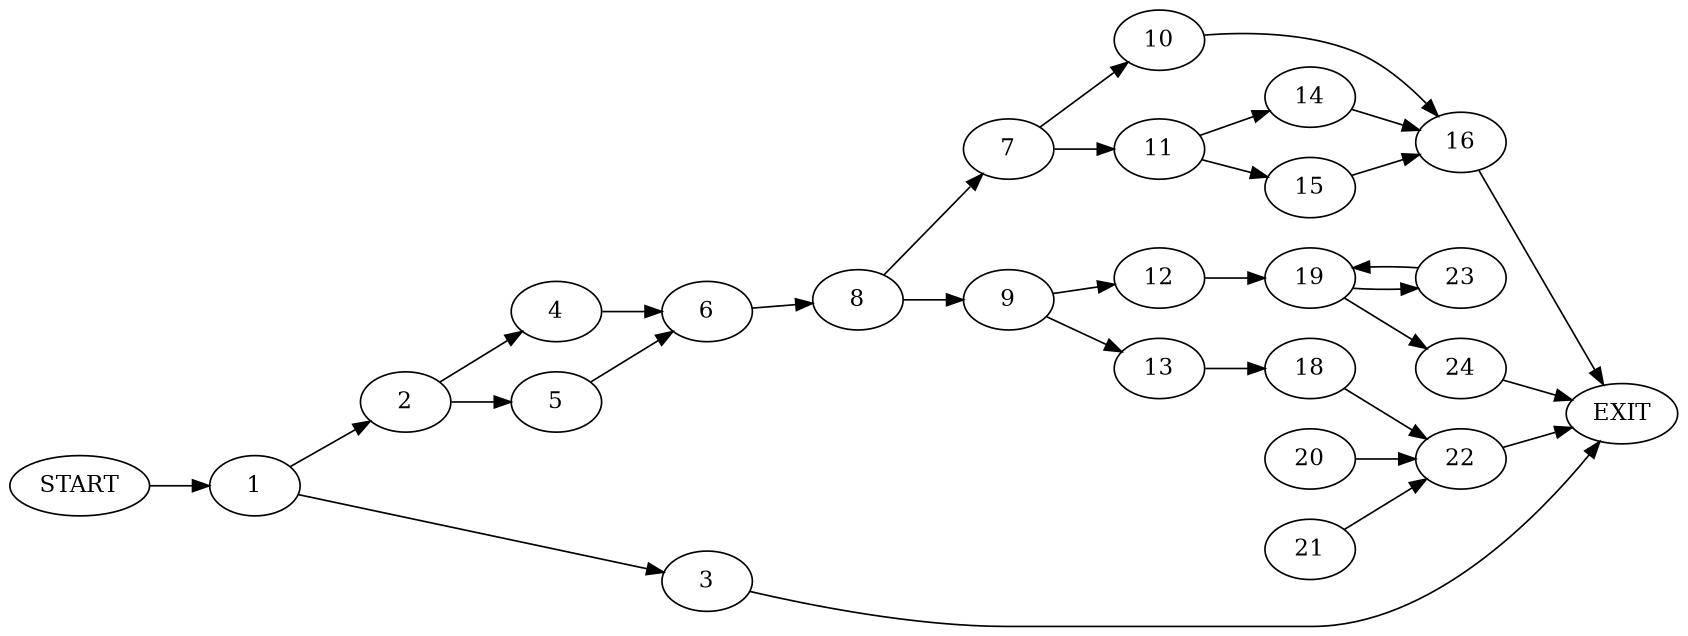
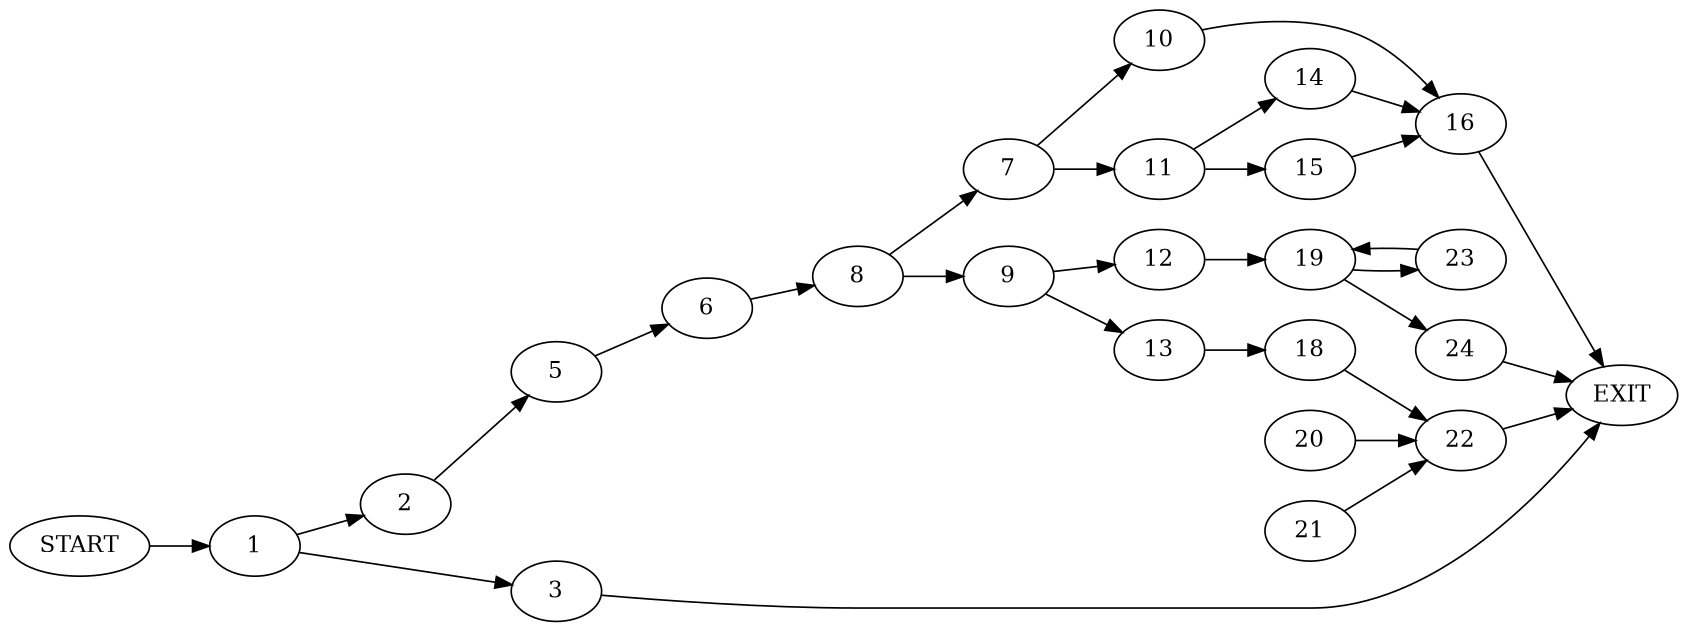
  digraph {
    rankdir=LR
    n1 [label=START]
    1
    2
    3
    n5 [label=EXIT]
-   4
    5
    6
    8
    7
    10
    11
    9
    16
    14
    15
    12
    13
    19
    18
    23
    24
    22
    20
    21
    n1 -> 1
    1 -> 2
    1 -> 3
-   2 -> 4
    2 -> 5
    3 -> n5
-   4 -> 6
    5 -> 6
    6 -> 8
    8 -> 7
    8 -> 9
    7 -> 10
    7 -> 11
    10 -> 16
    11 -> 14
    11 -> 15
    9 -> 12
    9 -> 13
    16 -> n5
    14 -> 16
    15 -> 16
    12 -> 19
    13 -> 18
    19 -> 23
    19 -> 24
    18 -> 22
    23 -> 19
    24 -> n5
    22 -> n5
    20 -> 22
    21 -> 22
  }
